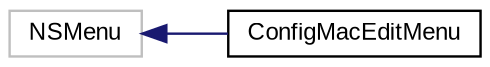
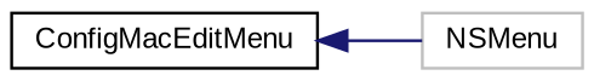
  digraph {
    rankdir=LR
    fontname="Liberation Sans"
    node [fillcolor=white fontname="Liberation Sans" fontsize=10 shape=record style=filled]
    n1 [color=grey75 height=0.2 label=NSMenu width=0.4]
    n2 [color=black height=0.2 label=ConfigMacEditMenu width=0.4]
-   n1 -> n2 [color=midnightblue dir=back fontname="Liberation Sans" fontsize=10 labelfontname=Helvetica labelfontsize=10 style=solid]
+   n2 -> n1 [color=midnightblue dir=back fontname="Liberation Sans" fontsize=10 labelfontname=Helvetica labelfontsize=10 style=solid]
  }
